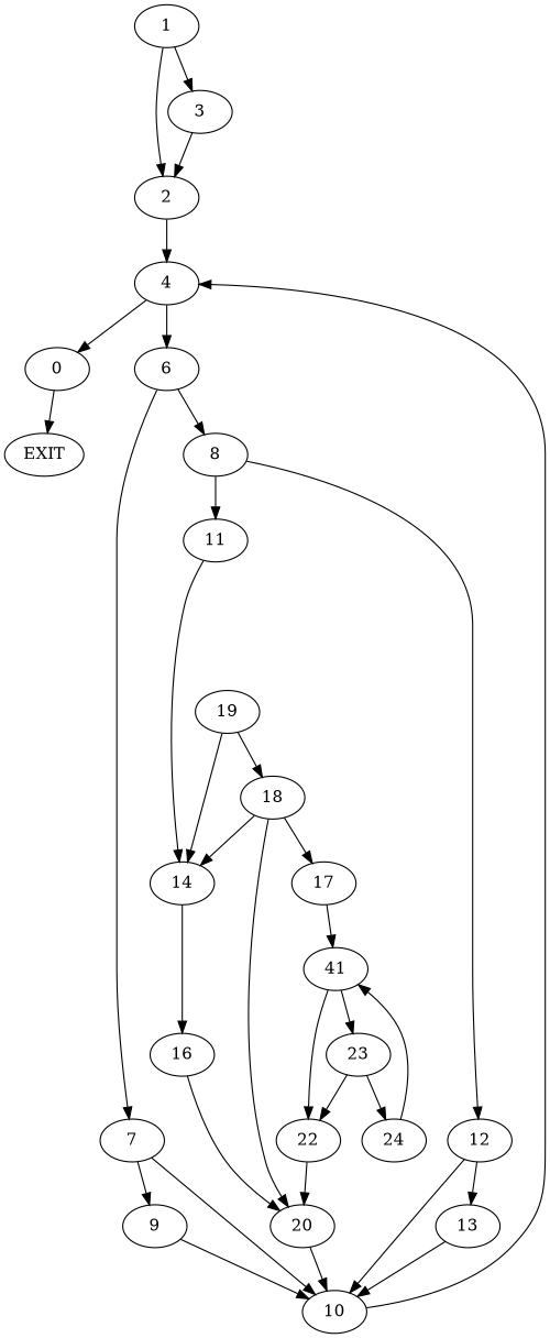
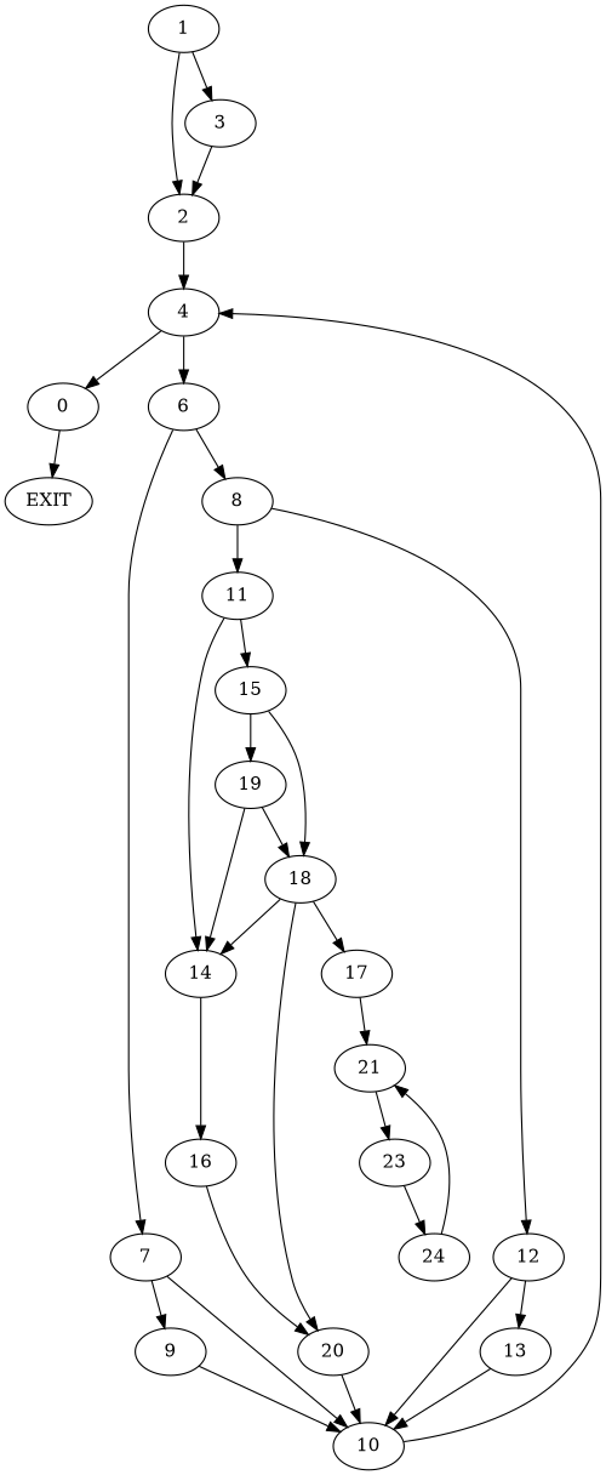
  digraph {
    1
    2
    3
    n4 [label=EXIT]
    4
    n6 [label=0]
    6
    7
    8
    9
    10
    11
    12
    14
+   15
    13
    16
    18
    19
    20
    17
-   21 [label=41]
-   22
+   21
    23
    24
    1 -> 2
    1 -> 3
    2 -> 4
    3 -> 2
    4 -> n6
    4 -> 6
    n6 -> n4
    6 -> 7
    6 -> 8
    7 -> 9
    7 -> 10
    8 -> 11
    8 -> 12
    9 -> 10
    10 -> 4
    11 -> 14
+   11 -> 15
    12 -> 10
    12 -> 13
    14 -> 16
+   15 -> 18
+   15 -> 19
    13 -> 10
    16 -> 20
    18 -> 14
    18 -> 20
    18 -> 17
    19 -> 14
    19 -> 18
    20 -> 10
    17 -> 21
-   21 -> 22
    21 -> 23
-   22 -> 20
-   23 -> 22
    23 -> 24
    24 -> 21
  }
